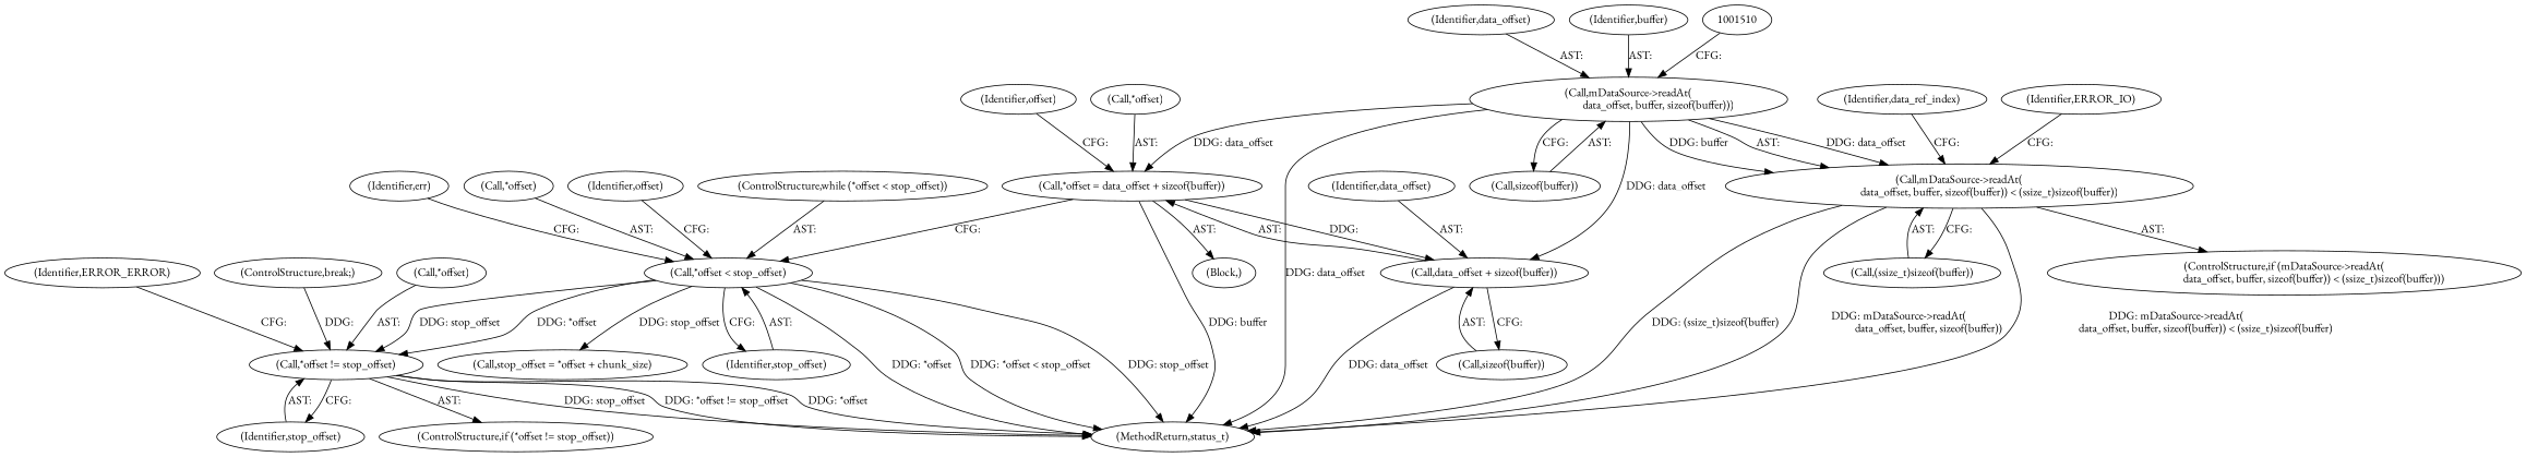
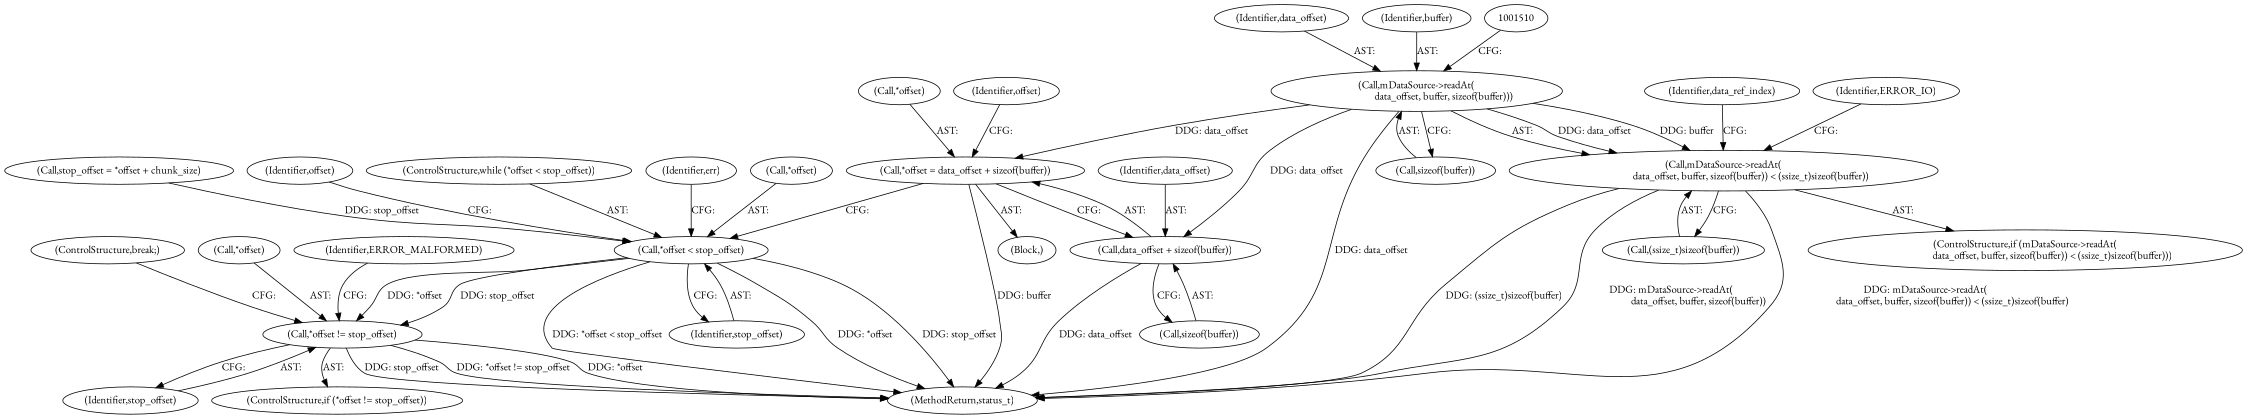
  digraph {
    fontname="EB Garamond"
    node [fontname="EB Garamond"]
    edge [fontname="EB Garamond"]
    n1 [label="(Call,mDataSource->readAt(\n                        data_offset, buffer, sizeof(buffer)))"]
    n2 [label="(Call,mDataSource->readAt(\n                        data_offset, buffer, sizeof(buffer)) < (ssize_t)sizeof(buffer))"]
    n3 [label="(Call,*offset = data_offset + sizeof(buffer))"]
    n4 [label="(Call,data_offset + sizeof(buffer))"]
    n5 [label="(MethodReturn,status_t)"]
    n6 [label="(Call,sizeof(buffer))"]
    n7 [label="(ControlStructure,if (mDataSource->readAt(\n                        data_offset, buffer, sizeof(buffer)) < (ssize_t)sizeof(buffer)))"]
    n8 [label="(Call,(ssize_t)sizeof(buffer))"]
    n9 [label="(Call,*offset < stop_offset)"]
    n10 [label="(Block,)"]
    n11 [label="(Call,sizeof(buffer))"]
    n12 [label="(Call,*offset != stop_offset)"]
    n13 [label="(Identifier,stop_offset)"]
    n14 [label="(ControlStructure,if (*offset != stop_offset))"]
    n15 [label="(Identifier,stop_offset)"]
    n16 [label="(ControlStructure,while (*offset < stop_offset))"]
    n17 [label="(Identifier,offset)"]
    n18 [label="(Identifier,ERROR_IO)"]
    n19 [label="(Identifier,err)"]
    n20 [label="(Call,*offset)"]
    n21 [label="(Call,*offset)"]
-   n22 [label="(Identifier,ERROR_ERROR)"]
+   n22 [label="(Identifier,ERROR_MALFORMED)"]
    n23 [label="(Identifier,data_offset)"]
    n24 [label="(Call,*offset)"]
    n25 [label="(ControlStructure,break;)"]
    n26 [label="(Call,stop_offset = *offset + chunk_size)"]
    n27 [label="(Identifier,data_ref_index)"]
    n28 [label="(Identifier,buffer)"]
    n29 [label="(Identifier,data_offset)"]
    n30 [label="(Identifier,offset)"]
    1001510
    n1 -> n2 [label="AST: "]
    n1 -> n2 [label="DDG: data_offset"]
    n1 -> n2 [label="DDG: buffer"]
    n1 -> n3 [label="DDG: data_offset"]
    n1 -> n4 [label="DDG: data_offset"]
    n1 -> n5 [label="DDG: data_offset"]
    n1 -> n6 [label="CFG: "]
    n2 -> n5 [label="DDG: (ssize_t)sizeof(buffer)"]
    n2 -> n5 [label="DDG: mDataSource->readAt(\n                        data_offset, buffer, sizeof(buffer))"]
    n2 -> n5 [label="DDG: mDataSource->readAt(\n                        data_offset, buffer, sizeof(buffer)) < (ssize_t)sizeof(buffer)"]
    n2 -> n7 [label="AST: "]
    n2 -> n8 [label="CFG: "]
-   n3 -> n4 [label="DDG: "]
+   n3 -> n4 [label="CFG: "]
    n3 -> n5 [label="DDG: buffer"]
    n3 -> n9 [label="CFG: "]
    n3 -> n10 [label="AST: "]
    n4 -> n3 [label="AST: "]
    n4 -> n5 [label="DDG: data_offset"]
    n4 -> n11 [label="CFG: "]
    n6 -> n1 [label="AST: "]
    n8 -> n2 [label="AST: "]
    n9 -> n5 [label="DDG: stop_offset"]
    n9 -> n5 [label="DDG: *offset"]
    n9 -> n5 [label="DDG: *offset < stop_offset"]
    n9 -> n12 [label="DDG: *offset"]
    n9 -> n12 [label="DDG: stop_offset"]
    n9 -> n13 [label="CFG: "]
    n11 -> n4 [label="AST: "]
    n12 -> n5 [label="DDG: stop_offset"]
    n12 -> n5 [label="DDG: *offset != stop_offset"]
    n12 -> n5 [label="DDG: *offset"]
    n12 -> n14 [label="AST: "]
    n12 -> n15 [label="CFG: "]
    n13 -> n9 [label="AST: "]
    n15 -> n12 [label="AST: "]
    n16 -> n9 [label="AST: "]
    n17 -> n3 [label="CFG: "]
    n18 -> n2 [label="CFG: "]
    n19 -> n9 [label="CFG: "]
    n20 -> n3 [label="AST: "]
    n21 -> n12 [label="AST: "]
    n22 -> n12 [label="CFG: "]
    n23 -> n1 [label="AST: "]
    n24 -> n9 [label="AST: "]
-   n25 -> n12 [label="DDG: "]
-   n9 -> n26 [label="DDG: stop_offset"]
+   n25 -> n12 [label="CFG: "]
+   n26 -> n9 [label="DDG: stop_offset"]
    n27 -> n2 [label="CFG: "]
    n28 -> n1 [label="AST: "]
    n29 -> n4 [label="AST: "]
    n30 -> n9 [label="CFG: "]
    1001510 -> n1 [label="CFG: "]
  }
